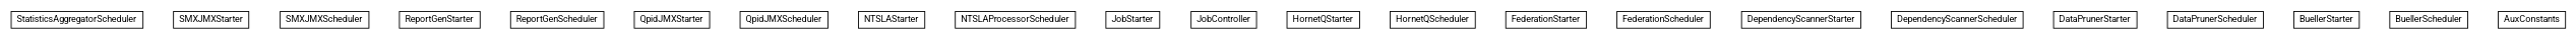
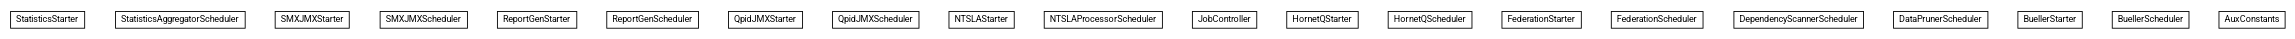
  digraph {
    nodesep=0.25
    ranksep=0.5
    fontname=Roboto
    node [fontcolor=black fontname=Roboto fontsize=10.0 shape=plaintext]
+   n1 [label=<<table title="org.miloss.fgsms.auxsrv.StatisticsStarter" border="0" cellborder="1" cellspacing="0" cellpadding="2" port="p" href="./StatisticsStarter.html"> 		<tr><td><table border="0" cellspacing="0" cellpadding="1"> <tr><td align="center" balign="center"> StatisticsStarter </td></tr> 		</table></td></tr> 		</table>>]
    n2 [label=<<table title="org.miloss.fgsms.auxsrv.StatisticsAggregatorScheduler" border="0" cellborder="1" cellspacing="0" cellpadding="2" port="p" href="./StatisticsAggregatorScheduler.html"> 		<tr><td><table border="0" cellspacing="0" cellpadding="1"> <tr><td align="center" balign="center"> StatisticsAggregatorScheduler </td></tr> 		</table></td></tr> 		</table>>]
    n3 [label=<<table title="org.miloss.fgsms.auxsrv.SMXJMXStarter" border="0" cellborder="1" cellspacing="0" cellpadding="2" port="p" href="./SMXJMXStarter.html"> 		<tr><td><table border="0" cellspacing="0" cellpadding="1"> <tr><td align="center" balign="center"> SMXJMXStarter </td></tr> 		</table></td></tr> 		</table>>]
    n4 [label=<<table title="org.miloss.fgsms.auxsrv.SMXJMXScheduler" border="0" cellborder="1" cellspacing="0" cellpadding="2" port="p" href="./SMXJMXScheduler.html"> 		<tr><td><table border="0" cellspacing="0" cellpadding="1"> <tr><td align="center" balign="center"> SMXJMXScheduler </td></tr> 		</table></td></tr> 		</table>>]
    n5 [label=<<table title="org.miloss.fgsms.auxsrv.ReportGenStarter" border="0" cellborder="1" cellspacing="0" cellpadding="2" port="p" href="./ReportGenStarter.html"> 		<tr><td><table border="0" cellspacing="0" cellpadding="1"> <tr><td align="center" balign="center"> ReportGenStarter </td></tr> 		</table></td></tr> 		</table>>]
    n6 [label=<<table title="org.miloss.fgsms.auxsrv.ReportGenScheduler" border="0" cellborder="1" cellspacing="0" cellpadding="2" port="p" href="./ReportGenScheduler.html"> 		<tr><td><table border="0" cellspacing="0" cellpadding="1"> <tr><td align="center" balign="center"> ReportGenScheduler </td></tr> 		</table></td></tr> 		</table>>]
    n7 [label=<<table title="org.miloss.fgsms.auxsrv.QpidJMXStarter" border="0" cellborder="1" cellspacing="0" cellpadding="2" port="p" href="./QpidJMXStarter.html"> 		<tr><td><table border="0" cellspacing="0" cellpadding="1"> <tr><td align="center" balign="center"> QpidJMXStarter </td></tr> 		</table></td></tr> 		</table>>]
    n8 [label=<<table title="org.miloss.fgsms.auxsrv.QpidJMXScheduler" border="0" cellborder="1" cellspacing="0" cellpadding="2" port="p" href="./QpidJMXScheduler.html"> 		<tr><td><table border="0" cellspacing="0" cellpadding="1"> <tr><td align="center" balign="center"> QpidJMXScheduler </td></tr> 		</table></td></tr> 		</table>>]
    n9 [label=<<table title="org.miloss.fgsms.auxsrv.NTSLAStarter" border="0" cellborder="1" cellspacing="0" cellpadding="2" port="p" href="./NTSLAStarter.html"> 		<tr><td><table border="0" cellspacing="0" cellpadding="1"> <tr><td align="center" balign="center"> NTSLAStarter </td></tr> 		</table></td></tr> 		</table>>]
    n10 [label=<<table title="org.miloss.fgsms.auxsrv.NTSLAProcessorScheduler" border="0" cellborder="1" cellspacing="0" cellpadding="2" port="p" href="./NTSLAProcessorScheduler.html"> 		<tr><td><table border="0" cellspacing="0" cellpadding="1"> <tr><td align="center" balign="center"> NTSLAProcessorScheduler </td></tr> 		</table></td></tr> 		</table>>]
-   n11 [label=<<table title="org.miloss.fgsms.auxsrv.JobStarter" border="0" cellborder="1" cellspacing="0" cellpadding="2" port="p" href="./JobStarter.html"> 		<tr><td><table border="0" cellspacing="0" cellpadding="1"> <tr><td align="center" balign="center"> JobStarter </td></tr> 		</table></td></tr> 		</table>>]
    n12 [label=<<table title="org.miloss.fgsms.auxsrv.JobController" border="0" cellborder="1" cellspacing="0" cellpadding="2" port="p" href="./JobController.html"> 		<tr><td><table border="0" cellspacing="0" cellpadding="1"> <tr><td align="center" balign="center"> JobController </td></tr> 		</table></td></tr> 		</table>>]
    n13 [label=<<table title="org.miloss.fgsms.auxsrv.HornetQStarter" border="0" cellborder="1" cellspacing="0" cellpadding="2" port="p" href="./HornetQStarter.html"> 		<tr><td><table border="0" cellspacing="0" cellpadding="1"> <tr><td align="center" balign="center"> HornetQStarter </td></tr> 		</table></td></tr> 		</table>>]
    n14 [label=<<table title="org.miloss.fgsms.auxsrv.HornetQScheduler" border="0" cellborder="1" cellspacing="0" cellpadding="2" port="p" href="./HornetQScheduler.html"> 		<tr><td><table border="0" cellspacing="0" cellpadding="1"> <tr><td align="center" balign="center"> HornetQScheduler </td></tr> 		</table></td></tr> 		</table>>]
    n15 [label=<<table title="org.miloss.fgsms.auxsrv.FederationStarter" border="0" cellborder="1" cellspacing="0" cellpadding="2" port="p" href="./FederationStarter.html"> 		<tr><td><table border="0" cellspacing="0" cellpadding="1"> <tr><td align="center" balign="center"> FederationStarter </td></tr> 		</table></td></tr> 		</table>>]
    n16 [label=<<table title="org.miloss.fgsms.auxsrv.FederationScheduler" border="0" cellborder="1" cellspacing="0" cellpadding="2" port="p" href="./FederationScheduler.html"> 		<tr><td><table border="0" cellspacing="0" cellpadding="1"> <tr><td align="center" balign="center"> FederationScheduler </td></tr> 		</table></td></tr> 		</table>>]
-   n17 [label=<<table title="org.miloss.fgsms.auxsrv.DependencyScannerStarter" border="0" cellborder="1" cellspacing="0" cellpadding="2" port="p" href="./DependencyScannerStarter.html"> 		<tr><td><table border="0" cellspacing="0" cellpadding="1"> <tr><td align="center" balign="center"> DependencyScannerStarter </td></tr> 		</table></td></tr> 		</table>>]
    n18 [label=<<table title="org.miloss.fgsms.auxsrv.DependencyScannerScheduler" border="0" cellborder="1" cellspacing="0" cellpadding="2" port="p" href="./DependencyScannerScheduler.html"> 		<tr><td><table border="0" cellspacing="0" cellpadding="1"> <tr><td align="center" balign="center"> DependencyScannerScheduler </td></tr> 		</table></td></tr> 		</table>>]
-   n19 [label=<<table title="org.miloss.fgsms.auxsrv.DataPrunerStarter" border="0" cellborder="1" cellspacing="0" cellpadding="2" port="p" href="./DataPrunerStarter.html"> 		<tr><td><table border="0" cellspacing="0" cellpadding="1"> <tr><td align="center" balign="center"> DataPrunerStarter </td></tr> 		</table></td></tr> 		</table>>]
    n20 [label=<<table title="org.miloss.fgsms.auxsrv.DataPrunerScheduler" border="0" cellborder="1" cellspacing="0" cellpadding="2" port="p" href="./DataPrunerScheduler.html"> 		<tr><td><table border="0" cellspacing="0" cellpadding="1"> <tr><td align="center" balign="center"> DataPrunerScheduler </td></tr> 		</table></td></tr> 		</table>>]
    n21 [label=<<table title="org.miloss.fgsms.auxsrv.BuellerStarter" border="0" cellborder="1" cellspacing="0" cellpadding="2" port="p" href="./BuellerStarter.html"> 		<tr><td><table border="0" cellspacing="0" cellpadding="1"> <tr><td align="center" balign="center"> BuellerStarter </td></tr> 		</table></td></tr> 		</table>>]
    n22 [label=<<table title="org.miloss.fgsms.auxsrv.BuellerScheduler" border="0" cellborder="1" cellspacing="0" cellpadding="2" port="p" href="./BuellerScheduler.html"> 		<tr><td><table border="0" cellspacing="0" cellpadding="1"> <tr><td align="center" balign="center"> BuellerScheduler </td></tr> 		</table></td></tr> 		</table>>]
    n23 [label=<<table title="org.miloss.fgsms.auxsrv.AuxConstants" border="0" cellborder="1" cellspacing="0" cellpadding="2" port="p" href="./AuxConstants.html"> 		<tr><td><table border="0" cellspacing="0" cellpadding="1"> <tr><td align="center" balign="center"> AuxConstants </td></tr> 		</table></td></tr> 		</table>>]
  }
